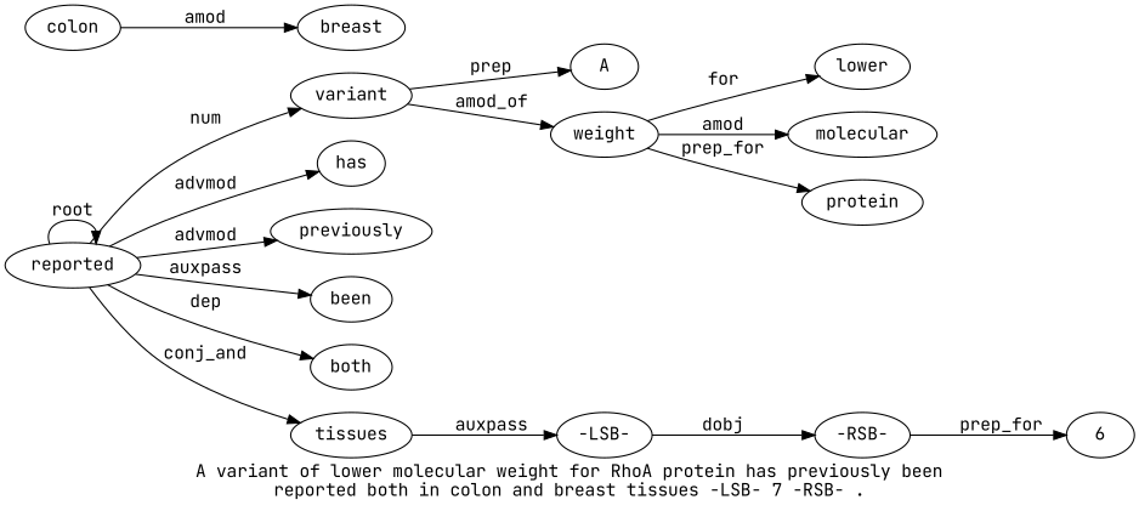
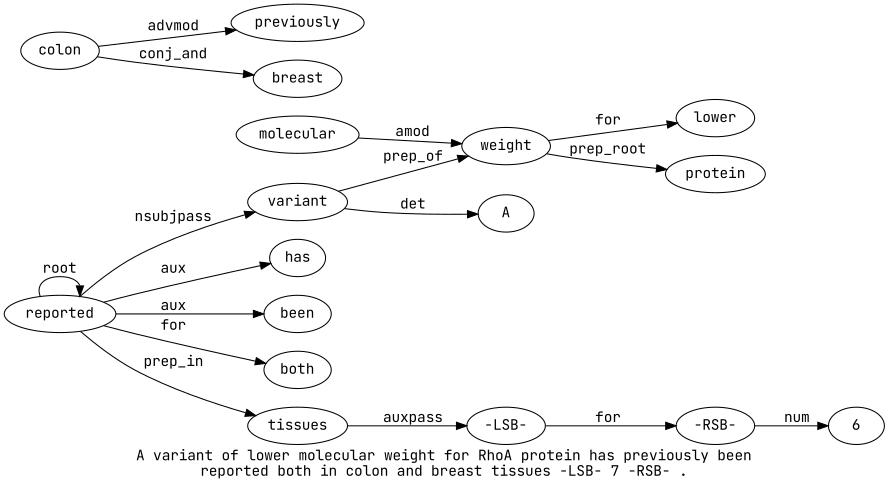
  digraph {
    fontname="JetBrains Mono"
    label="A variant of lower molecular weight for RhoA protein has previously been\nreported both in colon and breast tissues -LSB- 7 -RSB- ."
    rankdir=LR
    node [fillcolor=white fontname="JetBrains Mono" style=filled]
    edge [fontname="JetBrains Mono"]
    n1 [label=variant]
    n2 [label=A]
    n3 [label=weight]
    n4 [label=lower]
    n5 [label=molecular]
    n6 [label=protein]
    n7 [label=reported]
    n8 [label=has]
    n9 [label=previously]
    n10 [label=been]
    n11 [label=both]
    n12 [label=tissues]
    n13 [label="-LSB-"]
    n14 [label=colon]
    n15 [label=breast]
    n16 [label="-RSB-"]
    n17 [label=6]
-   n1 -> n2 [label=prep]
-   n1 -> n3 [label=amod_of]
+   n1 -> n2 [label=det]
+   n1 -> n3 [label=prep_of]
    n3 -> n4 [label=for]
-   n3 -> n5 [label=amod]
-   n3 -> n6 [label=prep_for]
-   n7 -> n1 [label=num]
+   n5 -> n3 [label=amod]
+   n3 -> n6 [label=prep_root]
+   n7 -> n1 [label=nsubjpass]
    n7 -> n7 [label=root]
-   n7 -> n8 [label=advmod]
-   n7 -> n9 [label=advmod]
-   n7 -> n10 [label=auxpass]
-   n7 -> n11 [label=dep]
-   n7 -> n12 [label=conj_and]
+   n7 -> n8 [label=aux]
+   n14 -> n9 [label=advmod]
+   n7 -> n10 [label=aux]
+   n7 -> n11 [label=for]
+   n7 -> n12 [label=prep_in]
    n12 -> n13 [label=auxpass]
-   n13 -> n16 [label=dobj]
-   n14 -> n15 [label=amod]
-   n16 -> n17 [label=prep_for]
+   n13 -> n16 [label=for]
+   n14 -> n15 [label=conj_and]
+   n16 -> n17 [label=num]
  }
